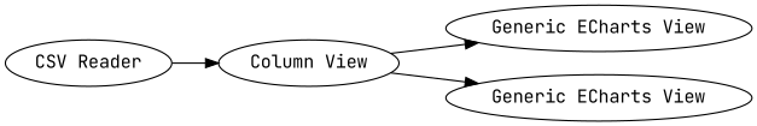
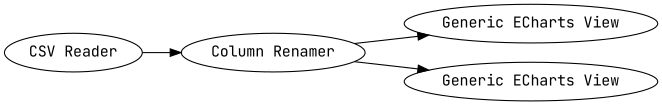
  digraph {
    rankdir=LR
    fontname="JetBrains Mono"
    node [fontname="JetBrains Mono"]
    edge [fontname="JetBrains Mono"]
-   n1 [label="Column View"]
+   n1 [label="Column Renamer"]
    n2 [label="Generic ECharts View"]
    n3 [label="Generic ECharts View"]
    n4 [label="CSV Reader"]
    n1 -> n2
    n1 -> n3
    n4 -> n1
  }
